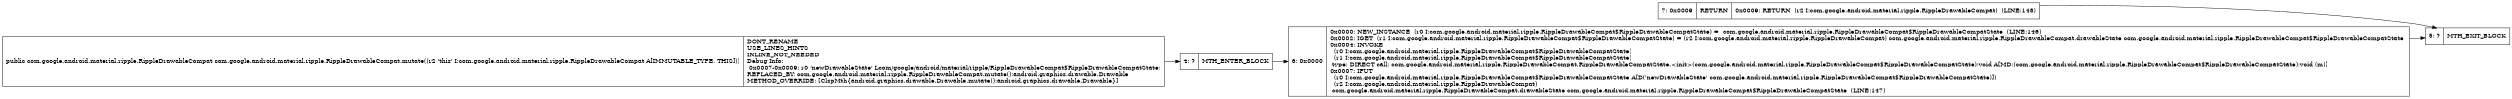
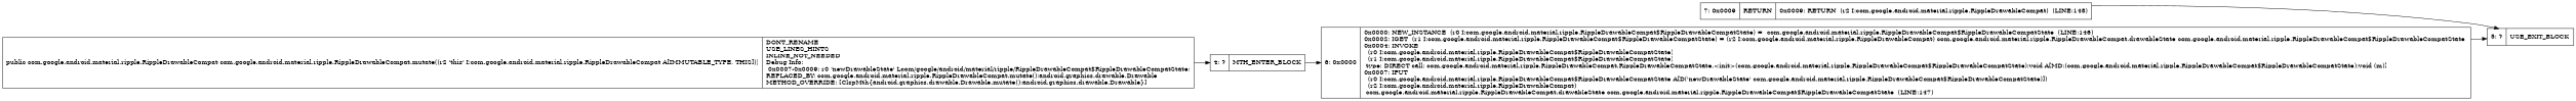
  digraph {
    rankdir=LR
    node [shape=record]
    n1 [label="{4\:\ ?|MTH_ENTER_BLOCK\l}"]
    n2 [label="{6\:\ 0x0000|0x0000: NEW_INSTANCE  (r0 I:com.google.android.material.ripple.RippleDrawableCompat$RippleDrawableCompatState) =  com.google.android.material.ripple.RippleDrawableCompat$RippleDrawableCompatState  (LINE:146)\l0x0002: IGET  (r1 I:com.google.android.material.ripple.RippleDrawableCompat$RippleDrawableCompatState) = (r2 I:com.google.android.material.ripple.RippleDrawableCompat) com.google.android.material.ripple.RippleDrawableCompat.drawableState com.google.android.material.ripple.RippleDrawableCompat$RippleDrawableCompatState \l0x0004: INVOKE  \l  (r0 I:com.google.android.material.ripple.RippleDrawableCompat$RippleDrawableCompatState)\l  (r1 I:com.google.android.material.ripple.RippleDrawableCompat$RippleDrawableCompatState)\l type: DIRECT call: com.google.android.material.ripple.RippleDrawableCompat.RippleDrawableCompatState.\<init\>(com.google.android.material.ripple.RippleDrawableCompat$RippleDrawableCompatState):void A[MD:(com.google.android.material.ripple.RippleDrawableCompat$RippleDrawableCompatState):void (m)]\l0x0007: IPUT  \l  (r0 I:com.google.android.material.ripple.RippleDrawableCompat$RippleDrawableCompatState A[D('newDrawableState' com.google.android.material.ripple.RippleDrawableCompat$RippleDrawableCompatState)])\l  (r2 I:com.google.android.material.ripple.RippleDrawableCompat)\l com.google.android.material.ripple.RippleDrawableCompat.drawableState com.google.android.material.ripple.RippleDrawableCompat$RippleDrawableCompatState  (LINE:147)\l}"]
-   n3 [label="{5\:\ ?|MTH_EXIT_BLOCK\l}"]
+   n3 [label="{5\:\ ?|USE_EXIT_BLOCK\l}"]
    n4 [label="{7\:\ 0x0009|RETURN\l|0x0009: RETURN  (r2 I:com.google.android.material.ripple.RippleDrawableCompat)  (LINE:148)\l}"]
    n5 [label="{public com.google.android.material.ripple.RippleDrawableCompat com.google.android.material.ripple.RippleDrawableCompat.mutate((r2 'this' I:com.google.android.material.ripple.RippleDrawableCompat A[IMMUTABLE_TYPE, THIS]))  | DONT_RENAME\lUSE_LINES_HINTS\lINLINE_NOT_NEEDED\lDebug Info:\l  0x0007\-0x0009: r0 'newDrawableState' Lcom\/google\/android\/material\/ripple\/RippleDrawableCompat$RippleDrawableCompatState;\lREPLACED_BY: com.google.android.material.ripple.RippleDrawableCompat.mutate():android.graphics.drawable.Drawable\lMETHOD_OVERRIDE: [ClspMth\{android.graphics.drawable.Drawable.mutate():android.graphics.drawable.Drawable\}]\l}"]
    n1 -> n2
    n2 -> n3
    n4 -> n3
    n5 -> n1
  }
